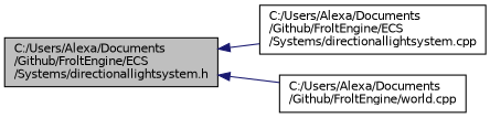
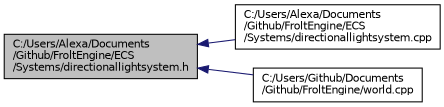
  digraph {
    rankdir=LR
    node [color=black fillcolor=white fontname=Helvetica fontsize=10 shape=record style=filled]
    edge [color=midnightblue dir=back fontname=Helvetica fontsize=10 labelfontname=Helvetica labelfontsize=10 style=solid]
    n1 [fillcolor=grey75 fontcolor=black height=0.2 label="C:/Users/Alexa/Documents\l/Github/FroltEngine/ECS\l/Systems/directionallightsystem.h" width=0.4]
    n2 [height=0.2 label="C:/Users/Alexa/Documents\l/Github/FroltEngine/ECS\l/Systems/directionallightsystem.cpp" width=0.4]
-   n3 [height=0.2 label="C:/Users/Alexa/Documents\l/Github/FroltEngine/world.cpp" width=0.4]
+   n3 [height=0.2 label="C:/Users/Github/Documents\l/Github/FroltEngine/world.cpp" width=0.4]
    n1 -> n2
    n1 -> n3
  }
